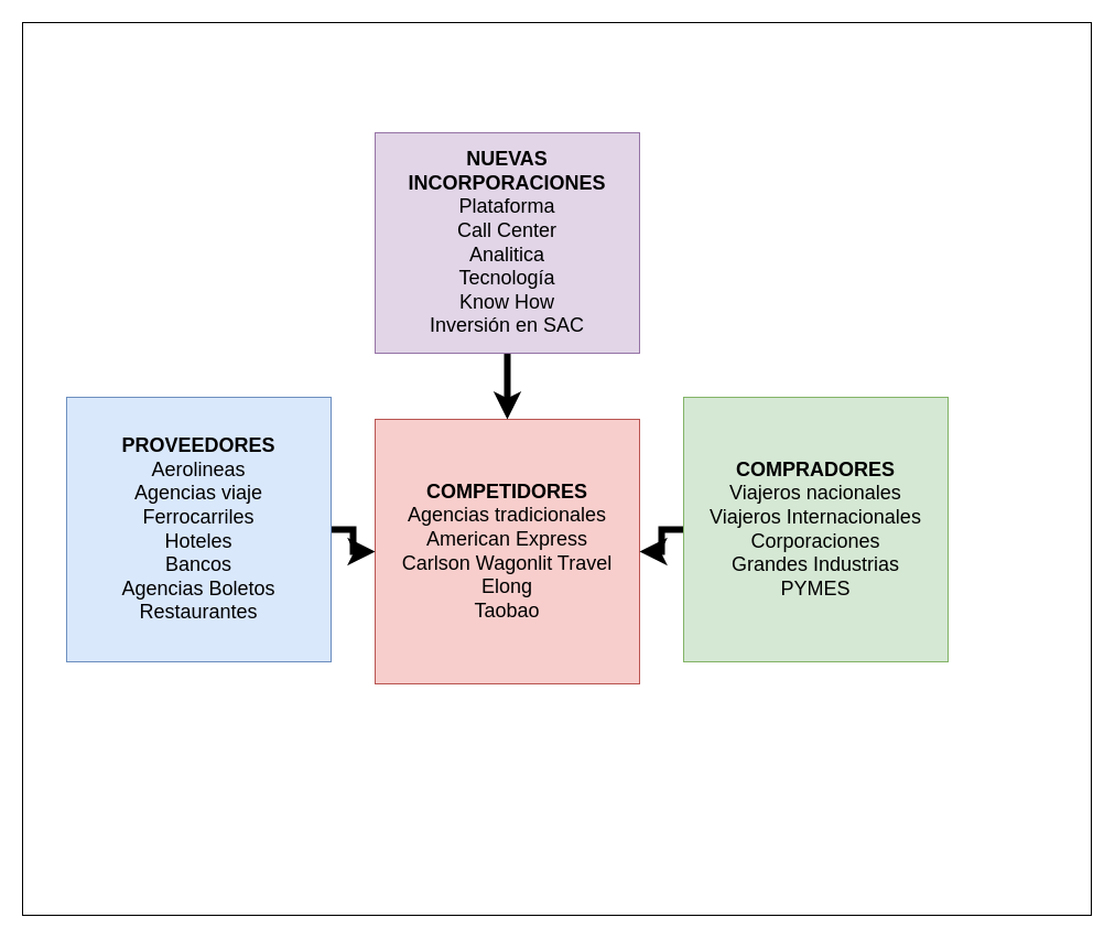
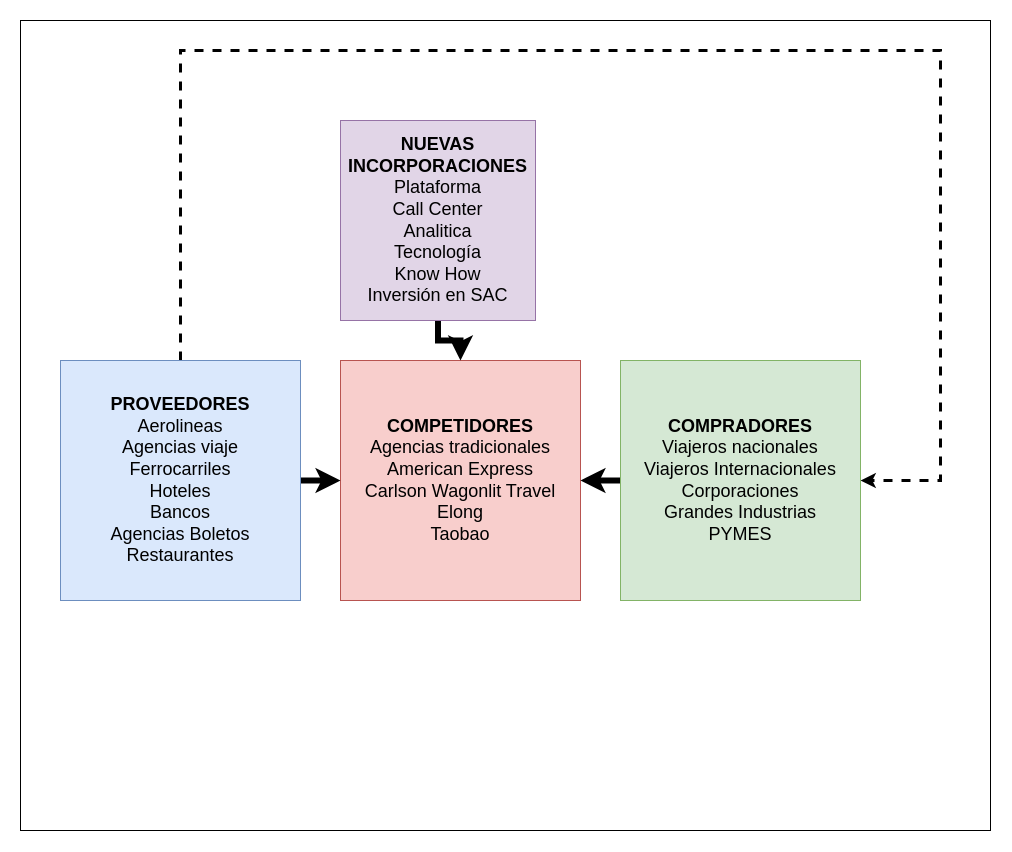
  <mxCell id="0" />
  <mxCell id="1" parent="0" />
  <mxCell id="2" value="" style="rounded=0;whiteSpace=wrap;html=1;fontSize=18;" vertex="1" parent="1"><mxGeometry x="20" y="20" width="970" height="810" as="geometry" /></mxCell>
- <mxCell id="3" value="COMPETIDORES&lt;br&gt;&lt;span style=&quot;font-weight: normal;&quot;&gt;Agencias tradicionales&lt;br&gt;American Express&lt;br&gt;Carlson Wagonlit Travel&lt;br&gt;Elong&lt;br&gt;Taobao&lt;br&gt;&lt;/span&gt;" style="rounded;whiteSpace=wrap;html=1;fontSize=18;fontStyle=1;labelPosition=center;verticalLabelPosition=middle;align=center;verticalAlign=middle;fillColor=#f8cecc;strokeColor=#b85450;" vertex="1" parent="1"><mxGeometry x="340" y="380" width="240" height="240" as="geometry" /></mxCell>
+ <mxCell id="3" value="COMPETIDORES&lt;br&gt;&lt;span style=&quot;font-weight: normal;&quot;&gt;Agencias tradicionales&lt;br&gt;American Express&lt;br&gt;Carlson Wagonlit Travel&lt;br&gt;Elong&lt;br&gt;Taobao&lt;br&gt;&lt;/span&gt;" style="rounded;whiteSpace=wrap;html=1;fontSize=18;fontStyle=1;labelPosition=center;verticalLabelPosition=middle;align=center;verticalAlign=middle;fillColor=#f8cecc;strokeColor=#b85450;" vertex="1" parent="1"><mxGeometry x="340" y="360" width="240" height="240" as="geometry" /></mxCell>
  <mxCell id="4" style="edgeStyle=orthogonalEdgeStyle;rounded=0;orthogonalLoop=1;jettySize=auto;html=1;exitX=1;exitY=0.5;exitDx=0;exitDy=0;entryX=0;entryY=0.5;entryDx=0;entryDy=0;fontSize=18;strokeWidth=6;" edge="1" parent="1" source="6" target="3"><mxGeometry relative="1" as="geometry" /></mxCell>
+ <mxCell id="5" style="edgeStyle=orthogonalEdgeStyle;rounded=0;orthogonalLoop=1;jettySize=auto;html=1;exitX=0.5;exitY=0;exitDx=0;exitDy=0;entryX=1;entryY=0.5;entryDx=0;entryDy=0;fontSize=18;strokeWidth=3;dashed=1;" edge="1" parent="1" source="6" target="8"><mxGeometry relative="1" as="geometry"><Array as="points"><mxPoint x="180" y="50" /><mxPoint x="940" y="50" /><mxPoint x="940" y="480" /></Array></mxGeometry></mxCell>
  <mxCell id="6" value="PROVEEDORES&lt;br&gt;&lt;span style=&quot;font-weight: normal;&quot;&gt;Aerolineas&lt;br&gt;Agencias viaje&lt;br&gt;Ferrocarriles&lt;br&gt;Hoteles&lt;br&gt;Bancos&lt;br&gt;Agencias Boletos&lt;br&gt;Restaurantes&lt;/span&gt;" style="rounded;whiteSpace=wrap;html=1;fontSize=18;fontStyle=1;fillColor=#dae8fc;strokeColor=#6c8ebf;" vertex="1" parent="1"><mxGeometry x="60" y="360" width="240" height="240" as="geometry" /></mxCell>
  <mxCell id="7" style="edgeStyle=orthogonalEdgeStyle;rounded=0;orthogonalLoop=1;jettySize=auto;html=1;exitX=0;exitY=0.5;exitDx=0;exitDy=0;entryX=1;entryY=0.5;entryDx=0;entryDy=0;fontSize=18;strokeWidth=6;" edge="1" parent="1" source="8" target="3"><mxGeometry relative="1" as="geometry" /></mxCell>
  <mxCell id="8" value="COMPRADORES&lt;br&gt;&lt;span style=&quot;font-weight: normal;&quot;&gt;Viajeros nacionales&lt;br&gt;Viajeros Internacionales&lt;br&gt;Corporaciones&lt;br&gt;Grandes Industrias&lt;br&gt;PYMES&lt;/span&gt;" style="rounded;whiteSpace=wrap;html=1;fontSize=18;fontStyle=1;fillColor=#d5e8d4;strokeColor=#82b366;" vertex="1" parent="1"><mxGeometry x="620" y="360" width="240" height="240" as="geometry" /></mxCell>
  <mxCell id="9" style="edgeStyle=orthogonalEdgeStyle;rounded=0;orthogonalLoop=1;jettySize=auto;html=1;exitX=0.5;exitY=1;exitDx=0;exitDy=0;entryX=0.5;entryY=0;entryDx=0;entryDy=0;fontSize=18;strokeWidth=6;" edge="1" parent="1" source="10" target="3"><mxGeometry relative="1" as="geometry" /></mxCell>
- <mxCell id="10" value="NUEVAS INCORPORACIONES&lt;br&gt;&lt;span style=&quot;font-weight: normal;&quot;&gt;Plataforma&lt;br&gt;Call Center&lt;br&gt;Analitica&lt;br&gt;Tecnología&lt;br&gt;Know How&lt;br&gt;Inversión en SAC&lt;br&gt;&lt;/span&gt;" style="rounded;whiteSpace=wrap;html=1;fontSize=18;fontStyle=1;fillColor=#e1d5e7;strokeColor=#9673a6;" vertex="1" parent="1"><mxGeometry x="340" y="120" width="240" height="200" as="geometry" /></mxCell>
+ <mxCell id="10" value="NUEVAS INCORPORACIONES&lt;br&gt;&lt;span style=&quot;font-weight: normal;&quot;&gt;Plataforma&lt;br&gt;Call Center&lt;br&gt;Analitica&lt;br&gt;Tecnología&lt;br&gt;Know How&lt;br&gt;Inversión en SAC&lt;br&gt;&lt;/span&gt;" style="rounded;whiteSpace=wrap;html=1;fontSize=18;fontStyle=1;fillColor=#e1d5e7;strokeColor=#9673a6;" vertex="1" parent="1"><mxGeometry x="340" y="120" width="195" height="200" as="geometry" /></mxCell>
